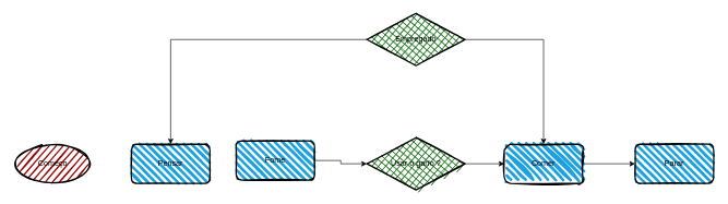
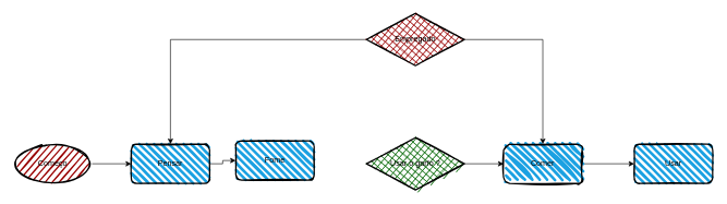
  <mxCell id="0" />
  <mxCell id="1" parent="0" />
+ <mxCell id="2" style="edgeStyle=orthogonalEdgeStyle;rounded=0;orthogonalLoop=1;jettySize=auto;html=1;" parent="1" source="3" target="10" edge="1"><mxGeometry relative="1" as="geometry" /></mxCell>
  <mxCell id="3" value="Pensar" style="rounded=1;whiteSpace=wrap;html=1;strokeWidth=2;fillWeight=4;hachureGap=8;hachureAngle=45;fillColor=#1ba1e2;sketch=1;fontColor=#000000;" parent="1" vertex="1"><mxGeometry x="200" y="220" width="120" height="60" as="geometry" /></mxCell>
+ <mxCell id="4" style="edgeStyle=orthogonalEdgeStyle;rounded=0;orthogonalLoop=1;jettySize=auto;html=1;" parent="1" source="5" target="3" edge="1"><mxGeometry relative="1" as="geometry" /></mxCell>
  <mxCell id="5" value="Começo" style="ellipse;whiteSpace=wrap;html=1;strokeWidth=2;fillWeight=2;hachureGap=8;fillColor=#990000;fillStyle=dots;sketch=1;fontColor=#000000;" parent="1" vertex="1"><mxGeometry x="20" y="220" width="120" height="60" as="geometry" /></mxCell>
  <mxCell id="6" style="edgeStyle=orthogonalEdgeStyle;rounded=0;orthogonalLoop=1;jettySize=auto;html=1;" parent="1" source="8" target="12" edge="1"><mxGeometry relative="1" as="geometry" /></mxCell>
  <mxCell id="7" style="edgeStyle=orthogonalEdgeStyle;rounded=0;orthogonalLoop=1;jettySize=auto;html=1;" parent="1" source="8" target="3" edge="1"><mxGeometry relative="1" as="geometry" /></mxCell>
- <mxCell id="8" value="Empregado" style="rhombus;whiteSpace=wrap;html=1;strokeWidth=2;fillWeight=-1;hachureGap=8;fillStyle=cross-hatch;fillColor=#006600;sketch=1;fontColor=#000000;" parent="1" vertex="1"><mxGeometry x="560" y="20" width="150" height="80" as="geometry" /></mxCell>
- <mxCell id="9" style="edgeStyle=orthogonalEdgeStyle;rounded=0;orthogonalLoop=1;jettySize=auto;html=1;" parent="1" source="10" target="14" edge="1"><mxGeometry relative="1" as="geometry" /></mxCell>
+ <mxCell id="8" value="Empregado" style="rhombus;whiteSpace=wrap;html=1;strokeWidth=2;fillWeight=-1;hachureGap=8;fillStyle=cross-hatch;fillColor=#990000;sketch=1;fontColor=#000000;" parent="1" vertex="1"><mxGeometry x="560" y="20" width="150" height="80" as="geometry" /></mxCell>
  <mxCell id="10" value="Fome" style="rounded=1;whiteSpace=wrap;html=1;strokeWidth=2;fillWeight=4;hachureGap=8;hachureAngle=45;fillColor=#1ba1e2;sketch=1;fontColor=#000000;" parent="1" vertex="1"><mxGeometry x="360" y="215" width="120" height="60" as="geometry" /></mxCell>
  <mxCell id="11" style="edgeStyle=orthogonalEdgeStyle;rounded=0;orthogonalLoop=1;jettySize=auto;html=1;" parent="1" source="12" target="15" edge="1"><mxGeometry relative="1" as="geometry" /></mxCell>
  <mxCell id="12" value="Comer" style="rounded=1;whiteSpace=wrap;html=1;strokeWidth=2;fillWeight=4;hachureGap=8;hachureAngle=45;fillColor=#1ba1e2;fontColor=#000000;sketch=1;curveFitting=1;jiggle=2;glass=0;shadow=0;gradientColor=none;" parent="1" vertex="1"><mxGeometry x="770" y="220" width="120" height="60" as="geometry" /></mxCell>
  <mxCell id="13" style="edgeStyle=orthogonalEdgeStyle;rounded=0;orthogonalLoop=1;jettySize=auto;html=1;" parent="1" source="14" target="12" edge="1"><mxGeometry relative="1" as="geometry" /></mxCell>
  <mxCell id="14" value="Usar o garfo ?" style="rhombus;whiteSpace=wrap;html=1;strokeWidth=2;fillWeight=-1;hachureGap=8;fillStyle=cross-hatch;fillColor=#006600;sketch=1;fontColor=#000000;" parent="1" vertex="1"><mxGeometry x="560" y="210" width="150" height="80" as="geometry" /></mxCell>
- <mxCell id="15" value="Parar" style="rounded=1;whiteSpace=wrap;html=1;strokeWidth=2;fillWeight=4;hachureGap=8;hachureAngle=45;fillColor=#1ba1e2;sketch=1;fontColor=#000000;" parent="1" vertex="1"><mxGeometry x="970" y="220" width="120" height="60" as="geometry" /></mxCell>
+ <mxCell id="15" value="Usar" style="rounded=1;whiteSpace=wrap;html=1;strokeWidth=2;fillWeight=4;hachureGap=8;hachureAngle=45;fillColor=#1ba1e2;sketch=1;fontColor=#000000;" parent="1" vertex="1"><mxGeometry x="970" y="220" width="120" height="60" as="geometry" /></mxCell>
